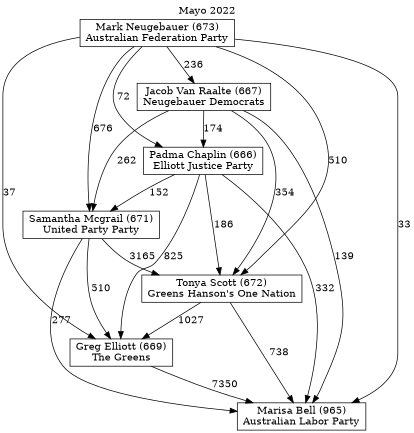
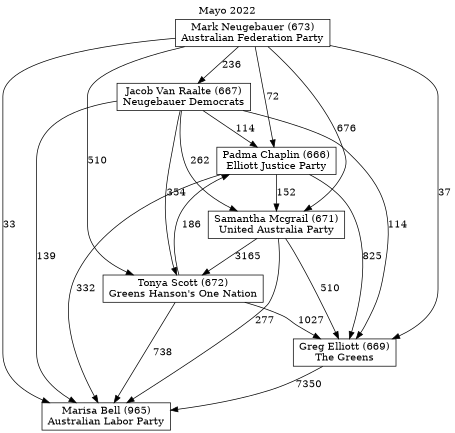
  digraph {
    label="Mayo 2022"
    labelloc=t
    mclimit=10
    node [shape=box]
    n1 [label="Marisa Bell (965)\nAustralian Labor Party"]
    n2 [label="Padma Chaplin (666)\nElliott Justice Party"]
    n3 [label="Greg Elliott (669)\nThe Greens"]
-   n4 [label="Samantha Mcgrail (671)\nUnited Party Party"]
+   n4 [label="Samantha Mcgrail (671)\nUnited Australia Party"]
    n5 [label="Tonya Scott (672)\nGreens Hanson's One Nation"]
    n6 [label="Jacob Van Raalte (667)\nNeugebauer Democrats"]
    n7 [label="Mark Neugebauer (673)\nAustralian Federation Party"]
    n2 -> n1 [label=332]
    n2 -> n3 [label=825]
    n2 -> n4 [label=152]
-   n2 -> n5 [label=186]
+   n5 -> n2 [label=186]
    n3 -> n1 [label=7350]
    n4 -> n1 [label=277]
    n4 -> n3 [label=510]
    n4 -> n5 [label=3165]
    n5 -> n1 [label=738]
    n5 -> n3 [label=1027]
    n6 -> n1 [label=139]
-   n6 -> n2 [label=174]
+   n6 -> n2 [label=114]
+   n6 -> n3 [label=114]
    n6 -> n4 [label=262]
    n6 -> n5 [label=354]
    n7 -> n1 [label=33]
    n7 -> n2 [label=72]
    n7 -> n3 [label=37]
    n7 -> n4 [label=676]
    n7 -> n5 [label=510]
    n7 -> n6 [label=236]
  }
